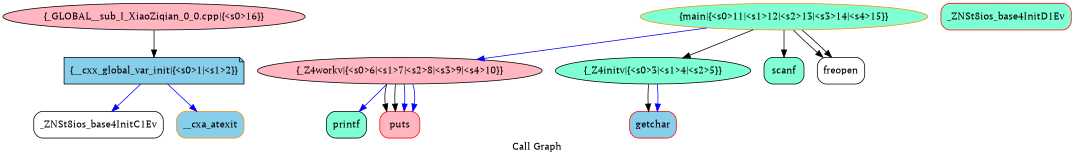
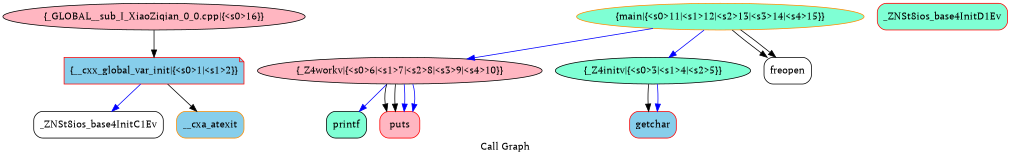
  digraph {
    fontname="PT Serif"
    label="Call Graph"
    node [color=black fillcolor=aquamarine fontname="PT Serif" shape=Mrecord style=filled]
    edge [color=black fontname="PT Serif" tailport=s0]
-   n1 [fillcolor=skyblue label="{__cxx_global_var_init|{<s0>1|<s1>2}}" shape=note]
+   n1 [color=red fillcolor=skyblue label="{__cxx_global_var_init|{<s0>1|<s1>2}}" shape=note]
    n2 [fillcolor=white label="{_ZNSt8ios_base4InitC1Ev}"]
    n3 [color=darkorange fillcolor=skyblue label="{__cxa_atexit}"]
    n4 [fillcolor=lightpink label="{_Z4workv|{<s0>6|<s1>7|<s2>8|<s3>9|<s4>10}}" shape=ellipse]
    n5 [label="{printf}"]
    n6 [color=red fillcolor=lightpink label="{puts}"]
    n7 [color=red label="{_ZNSt8ios_base4InitD1Ev}"]
    n8 [label="{_Z4initv|{<s0>3|<s1>4|<s2>5}}" shape=ellipse]
    n9 [color=red fillcolor=skyblue label="{getchar}"]
-   n10 [label="{scanf}"]
    n11 [fillcolor=white label="{freopen}"]
    n12 [color=darkorange label="{main|{<s0>11|<s1>12|<s2>13|<s3>14|<s4>15}}" shape=ellipse]
    n13 [fillcolor=lightpink label="{_GLOBAL__sub_I_XiaoZiqian_0_0.cpp|{<s0>16}}" shape=ellipse]
    n1 -> n2 [color=blue]
-   n1 -> n3 [color=blue tailport=s1]
+   n1 -> n3 [tailport=s1]
    n4 -> n5 [color=blue]
    n4 -> n6 [tailport=s1]
    n4 -> n6 [tailport=s2]
    n4 -> n6 [color=blue tailport=s3]
    n4 -> n6 [color=blue tailport=s4]
    n8 -> n9 [tailport=s1]
    n8 -> n9 [color=blue tailport=s2]
    n12 -> n4 [color=blue tailport=s4]
-   n12 -> n8 [tailport=s3]
-   n12 -> n10 [tailport=s2]
+   n12 -> n8 [color=blue tailport=s3]
    n12 -> n11
    n12 -> n11 [tailport=s1]
    n13 -> n1
  }
